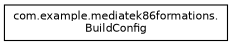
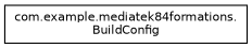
  digraph {
    rankdir=LR
-   n1 [color=black fillcolor=white fontname=Helvetica fontsize=10 height=0.2 label="com.example.mediatek86formations.\lBuildConfig" shape=record style=filled width=0.4]
+   n1 [color=black fillcolor=white fontname=Helvetica fontsize=10 height=0.2 label="com.example.mediatek84formations.\lBuildConfig" shape=record style=filled width=0.4]
  }
